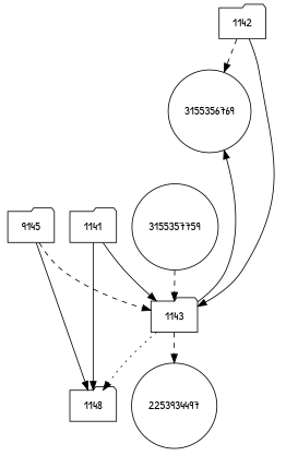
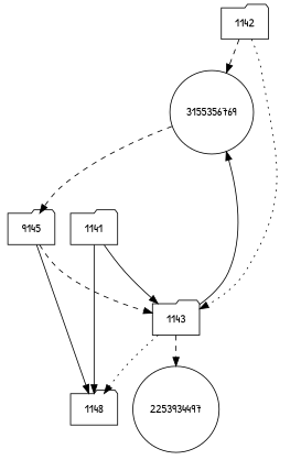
  strict digraph {
    fontname="Patrick Hand"
    node [fontname="Patrick Hand" shape=folder]
    edge [fontname="Patrick Hand" style=dashed]
    3155356769 [shape=circle]
    n2 [label=9145]
    1143
    1148
    1141
    2253934497 [shape=circle]
    1142
-   3155357759 [shape=circle]
+   3155356769 -> n2
    n2 -> 1143
    n2 -> 1148 [style=solid]
    1143 -> 3155356769 [style=solid]
    1143 -> 1148 [style=dotted]
    1143 -> 2253934497
    1141 -> 1143 [style=solid]
    1141 -> 1148 [style=solid]
    1142 -> 3155356769
-   1142 -> 1143 [style=solid]
-   3155357759 -> 1143
+   1142 -> 1143 [style=dotted]
  }
